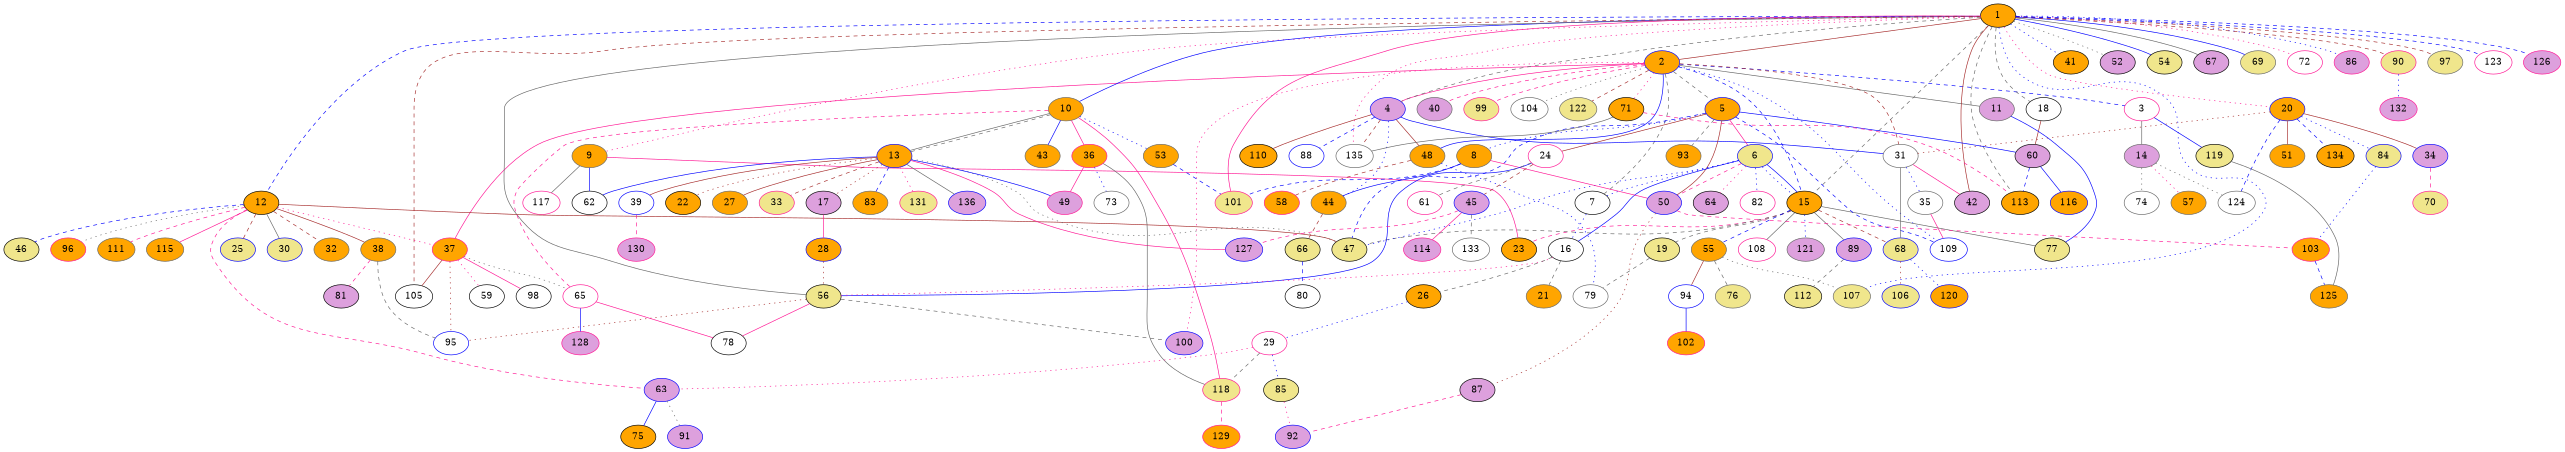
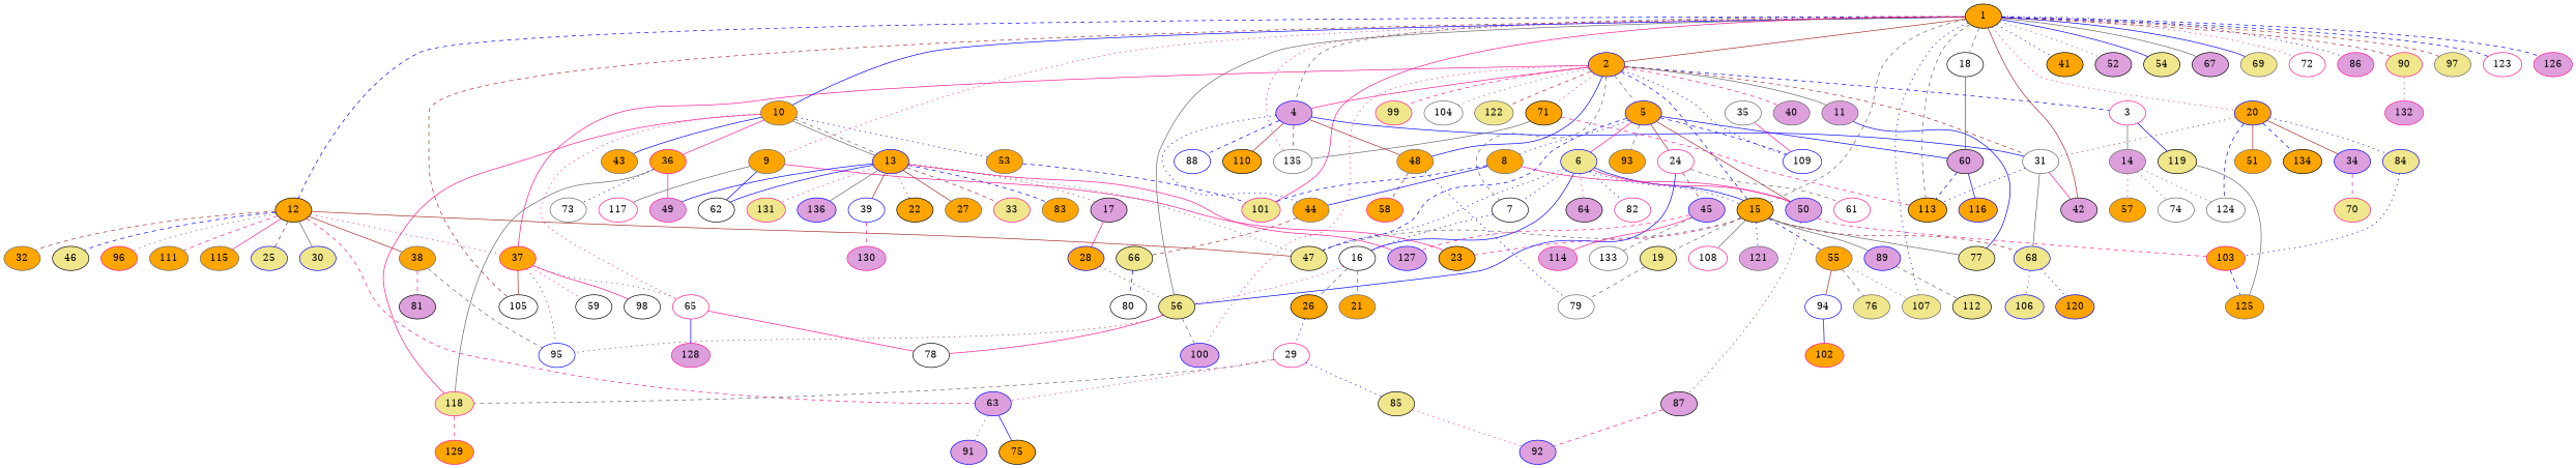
  graph {
    node [color=black fillcolor=orange style=filled]
    edge [color=blue style=solid]
    2 [color=blue]
    1
    4 [color=blue fillcolor=plum]
    9 [color=gray40]
    10 [color=gray40]
    12
    15
    18 [fillcolor=white]
    20 [color=blue]
    41
    42 [fillcolor=plum]
    52 [fillcolor=plum]
    54 [fillcolor=khaki]
    56 [fillcolor=khaki]
    67 [fillcolor=plum]
    69 [color=gray40 fillcolor=khaki]
    72 [color=deeppink fillcolor=white]
    86 [color=deeppink fillcolor=plum]
    90 [color=deeppink fillcolor=khaki]
    97 [color=gray40 fillcolor=khaki]
    101 [color=deeppink fillcolor=khaki]
    105 [fillcolor=white]
    107 [color=gray40 fillcolor=khaki]
    113
    123 [color=deeppink fillcolor=white]
    126 [color=deeppink fillcolor=plum]
    135 [color=gray40 fillcolor=white]
    3 [color=deeppink fillcolor=white]
    5 [color=blue]
    7 [fillcolor=white]
    11 [color=gray40 fillcolor=plum]
    31 [color=gray40 fillcolor=white]
    37 [color=deeppink]
    40 [color=gray40 fillcolor=plum]
    48 [color=gray40]
    71
    99 [color=deeppink fillcolor=khaki]
    100 [color=blue fillcolor=plum]
    104 [color=gray40 fillcolor=white]
    109 [color=blue fillcolor=white]
    122 [color=gray40 fillcolor=khaki]
    44 [color=gray40]
    88 [color=blue fillcolor=white]
    110
    23
    62 [fillcolor=white]
    117 [color=deeppink fillcolor=white]
    13 [color=blue]
    36 [color=deeppink]
    43 [color=gray40]
    53 [color=gray40]
    65 [color=deeppink fillcolor=white]
    118 [color=deeppink fillcolor=khaki]
    47 [fillcolor=khaki]
    25 [color=blue fillcolor=khaki]
    30 [color=blue fillcolor=khaki]
    32 [color=gray40]
    38 [color=gray40]
    46 [fillcolor=khaki]
    63 [color=blue fillcolor=plum]
    96 [color=deeppink]
    111 [color=gray40]
    115 [color=gray40]
    77 [fillcolor=khaki]
    19 [fillcolor=khaki]
    55 [color=gray40]
    68 [color=blue fillcolor=khaki]
    89 [color=blue fillcolor=plum]
    108 [color=deeppink fillcolor=white]
    121 [color=gray40 fillcolor=plum]
    60 [fillcolor=plum]
    124 [color=gray40 fillcolor=white]
    34 [color=blue fillcolor=plum]
    51 [color=gray40]
    84 [color=blue fillcolor=khaki]
    134
    95 [color=blue fillcolor=white]
    78 [fillcolor=white]
    132 [color=deeppink fillcolor=plum]
    14 [color=gray40 fillcolor=plum]
    119 [fillcolor=khaki]
    6 [color=blue fillcolor=khaki]
    8 [color=gray40]
    24 [color=deeppink fillcolor=white]
    50 [color=blue fillcolor=plum]
    93 [color=gray40]
    16 [fillcolor=white]
    35 [color=gray40 fillcolor=white]
    59 [fillcolor=white]
    98 [fillcolor=white]
    79 [color=gray40 fillcolor=white]
    58 [color=deeppink]
    57 [color=gray40]
    74 [color=gray40 fillcolor=white]
    125 [color=gray40]
    66 [fillcolor=khaki]
    64 [fillcolor=plum]
    82 [color=deeppink fillcolor=white]
    45 [color=blue fillcolor=plum]
    61 [color=deeppink fillcolor=white]
    87 [fillcolor=plum]
    103 [color=deeppink]
    116 [color=blue]
    21 [color=gray40]
    26
    17 [fillcolor=plum]
    22
    27 [color=gray40]
    33 [color=deeppink fillcolor=khaki]
    39 [color=blue fillcolor=white]
    49 [color=deeppink fillcolor=plum]
    83 [color=gray40]
    127 [color=blue fillcolor=plum]
    131 [color=deeppink fillcolor=khaki]
    136 [color=blue fillcolor=plum]
    73 [color=gray40 fillcolor=white]
    128 [color=deeppink fillcolor=plum]
    129 [color=deeppink]
    81 [fillcolor=plum]
    75
    91 [color=blue fillcolor=plum]
    28 [color=blue]
    130 [color=deeppink fillcolor=plum]
    76 [color=gray40 fillcolor=khaki]
    94 [color=blue fillcolor=white]
    106 [color=blue fillcolor=khaki]
    120 [color=blue]
    112 [fillcolor=khaki]
    29 [color=deeppink fillcolor=white]
    70 [color=deeppink fillcolor=khaki]
    114 [color=deeppink fillcolor=plum]
    133 [color=gray40 fillcolor=white]
    85 [fillcolor=khaki]
    92 [color=blue fillcolor=plum]
    80 [fillcolor=white]
    102 [color=deeppink]
    2 -- 4 [color=deeppink]
    2 -- 15 [style=dashed]
    2 -- 3 [style=dashed]
    2 -- 5 [color=gray40 style=dashed]
    2 -- 7 [color=gray40 style=dashed]
    2 -- 11 [color=gray40]
    2 -- 31 [color=brown style=dashed]
    2 -- 37 [color=deeppink]
    2 -- 40 [color=deeppink style=dashed]
    2 -- 48
    2 -- 71 [color=deeppink style=dotted]
    2 -- 99 [color=deeppink style=dashed]
    2 -- 100 [color=deeppink style=dotted]
    2 -- 104 [color=gray40 style=dotted]
    2 -- 109 [style=dotted]
    2 -- 122 [color=brown style=dashed]
    1 -- 2 [color=brown]
    1 -- 4 [color=gray40 style=dashed]
    1 -- 9 [color=deeppink style=dotted]
    1 -- 10
    1 -- 12 [style=dashed]
    1 -- 15 [color=gray40 style=dashed]
    1 -- 18 [color=gray40 style=dashed]
    1 -- 20 [color=deeppink style=dotted]
    1 -- 41 [style=dotted]
    1 -- 42 [color=brown]
    1 -- 52 [color=gray40 style=dotted]
    1 -- 54
    1 -- 56 [color=gray40]
    1 -- 67 [color=gray40]
    1 -- 69
    1 -- 72 [color=deeppink style=dotted]
    1 -- 86 [style=dotted]
    1 -- 90 [color=brown style=dashed]
    1 -- 97 [color=brown style=dashed]
    1 -- 101 [color=deeppink]
    1 -- 105 [color=brown style=dashed]
    1 -- 107 [style=dotted]
    1 -- 113 [color=gray40 style=dashed]
    1 -- 123 [style=dashed]
    1 -- 126 [style=dashed]
    1 -- 135 [color=deeppink style=dotted]
    4 -- 135 [color=brown style=dashed]
    4 -- 31
    4 -- 48 [color=brown]
    4 -- 44 [style=dotted]
    4 -- 88 [style=dashed]
    4 -- 110 [color=brown]
    9 -- 23 [color=deeppink]
    9 -- 62
    9 -- 117 [color=gray40]
    10 -- 13 [color=gray40]
    10 -- 13 [color=gray40 style=dashed]
    10 -- 36 [color=deeppink]
    10 -- 43
    10 -- 53 [style=dotted]
-   10 -- 65 [color=deeppink style=dashed]
+   10 -- 65 [color=deeppink style=dotted]
    10 -- 118 [color=deeppink]
    12 -- 37 [color=deeppink style=dotted]
    12 -- 47 [color=brown]
    12 -- 25 [color=brown style=dashed]
    12 -- 30 [color=gray40]
    12 -- 32 [color=brown style=dashed]
    12 -- 38 [color=brown]
    12 -- 46 [style=dashed]
    12 -- 63 [color=deeppink style=dashed]
    12 -- 96 [color=gray40 style=dotted]
    12 -- 111 [color=deeppink style=dashed]
    12 -- 115 [color=deeppink]
    15 -- 23 [color=deeppink style=dashed]
    15 -- 47 [color=gray40 style=dashed]
    15 -- 77 [color=gray40]
    15 -- 19 [color=gray40 style=dashed]
    15 -- 55 [style=dashed]
    15 -- 68 [color=brown style=dashed]
    15 -- 89 [color=gray40]
    15 -- 108 [color=gray40]
    15 -- 121 [style=dotted]
    18 -- 60 [color=brown]
    20 -- 31 [color=brown style=dotted]
    20 -- 124 [style=dashed]
    20 -- 34 [color=brown]
    20 -- 51 [color=brown]
    20 -- 84 [style=dotted]
    20 -- 134 [style=dashed]
    56 -- 100 [color=gray40 style=dashed]
    56 -- 95 [color=brown style=dotted]
    56 -- 78 [color=deeppink]
-   90 -- 132 [style=dotted]
+   90 -- 132 [color=brown style=dotted]
    3 -- 14 [color=gray40]
    3 -- 119
    5 -- 109 [style=dashed]
    5 -- 47 [style=dashed]
    5 -- 60
    5 -- 6 [color=deeppink]
    5 -- 8 [style=dotted]
    5 -- 24 [color=brown]
    5 -- 50 [color=brown]
    5 -- 93 [color=gray40 style=dashed]
    7 -- 16 [style=dotted]
    11 -- 77
    31 -- 42 [color=deeppink]
    31 -- 68 [color=gray40]
-   31 -- 35 [style=dotted]
+   31 -- 113 [style=dotted]
    37 -- 105 [color=brown]
    37 -- 65 [color=gray40 style=dotted]
    37 -- 95 [color=brown style=dotted]
    37 -- 59 [color=deeppink style=dotted]
    37 -- 98 [color=deeppink]
    48 -- 79 [style=dotted]
    48 -- 58 [color=brown style=dashed]
    71 -- 113 [color=deeppink style=dashed]
    71 -- 135 [color=gray40]
    44 -- 66 [color=brown style=dashed]
    13 -- 62
    13 -- 47 [color=gray40 style=dotted]
    13 -- 17 [color=brown style=dotted]
    13 -- 22 [color=brown style=dotted]
    13 -- 27 [color=brown]
    13 -- 33 [color=brown style=dashed]
    13 -- 39 [color=brown]
    13 -- 49
    13 -- 83 [style=dashed]
    13 -- 127 [color=deeppink]
    13 -- 131 [color=deeppink style=dotted]
    13 -- 136 [color=gray40]
    36 -- 118 [color=gray40]
    36 -- 49 [color=deeppink]
    36 -- 73 [style=dotted]
    53 -- 101 [style=dashed]
    65 -- 78 [color=deeppink]
    65 -- 128
    118 -- 129 [color=deeppink style=dashed]
    38 -- 95 [color=gray40 style=dashed]
    38 -- 81 [color=deeppink style=dashed]
    63 -- 75
    63 -- 91 [color=gray40 style=dotted]
    19 -- 79 [color=gray40 style=dashed]
    55 -- 107 [color=gray40 style=dotted]
    55 -- 76 [color=gray40 style=dashed]
    55 -- 94 [color=brown]
    68 -- 106 [color=brown style=dotted]
    68 -- 120 [style=dotted]
    89 -- 112 [color=gray40 style=dashed]
    60 -- 113 [style=dashed]
    60 -- 116
    34 -- 70 [color=deeppink style=dashed]
    84 -- 103 [style=dotted]
    14 -- 124 [color=gray40 style=dotted]
    14 -- 57 [color=deeppink style=dotted]
    14 -- 74 [color=gray40 style=dotted]
    119 -- 125 [color=gray40]
    6 -- 15 [style=dotted]
    6 -- 15
    6 -- 7 [style=dotted]
    6 -- 47 [style=dotted]
-   6 -- 50 [color=deeppink style=dashed]
+   6 -- 50 [color=deeppink]
    6 -- 16
    6 -- 64 [color=deeppink style=dotted]
    6 -- 82 [style=dotted]
    8 -- 101 [style=dashed]
    8 -- 44
    8 -- 50 [color=deeppink]
    24 -- 56
    24 -- 45 [color=brown style=dashed]
    24 -- 61 [color=gray40 style=dashed]
    50 -- 87 [color=brown style=dotted]
    50 -- 103 [color=deeppink style=dashed]
    16 -- 56 [color=deeppink style=dotted]
    16 -- 21 [color=gray40 style=dashed]
    16 -- 26 [color=gray40 style=dashed]
    35 -- 109 [color=deeppink]
    66 -- 80 [style=dashed]
    45 -- 127 [color=deeppink style=dashed]
    45 -- 114 [color=deeppink]
    45 -- 133 [color=gray40 style=dashed]
    87 -- 92 [color=deeppink style=dashed]
    103 -- 125 [style=dashed]
    26 -- 29 [style=dotted]
    17 -- 28 [color=deeppink]
    39 -- 130 [color=deeppink style=dashed]
    28 -- 56 [color=brown style=dotted]
    94 -- 102
    29 -- 118 [color=gray40 style=dashed]
    29 -- 63 [color=deeppink style=dotted]
    29 -- 85 [style=dotted]
    85 -- 92 [color=deeppink style=dotted]
  }
